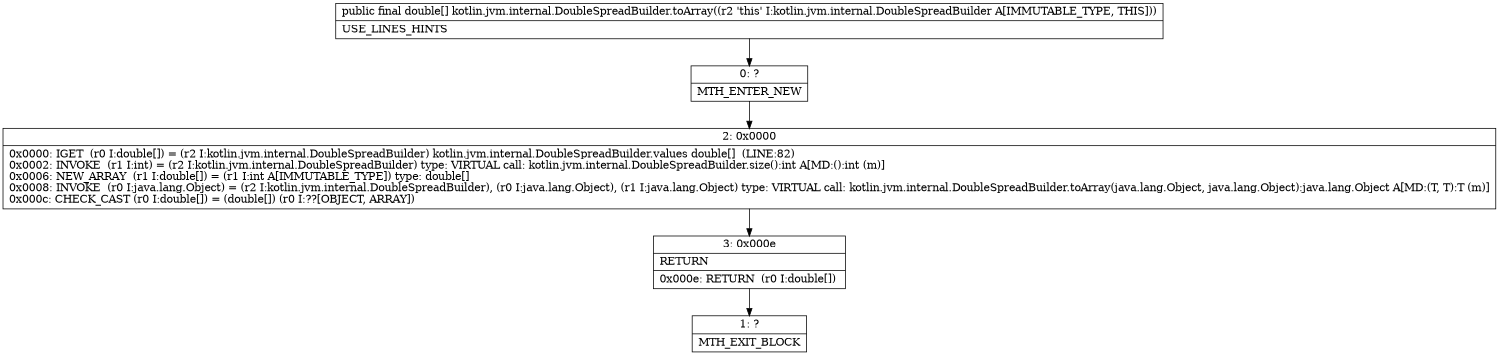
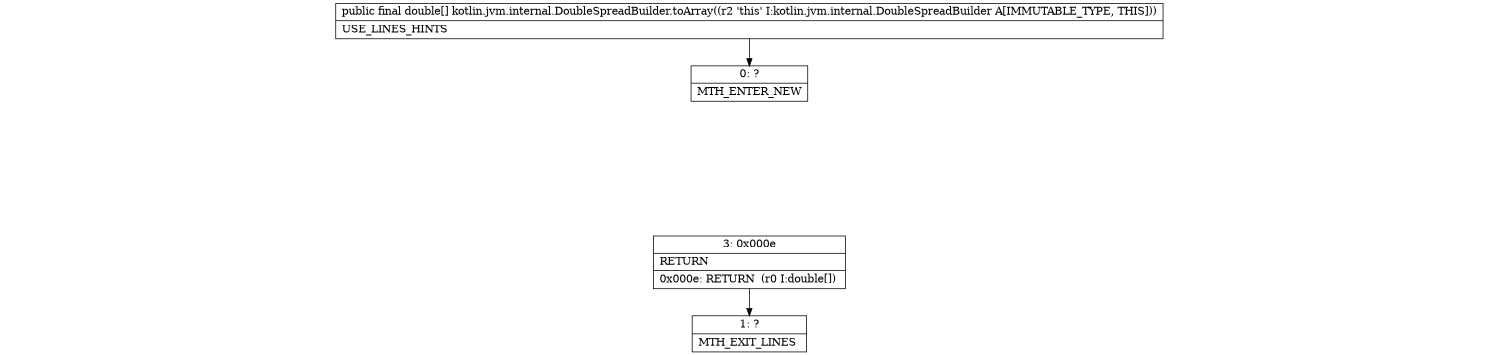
  digraph {
    node [shape=record]
    n1 [label="{0\:\ ?|MTH_ENTER_NEW\l}"]
-   n2 [label="{2\:\ 0x0000|0x0000: IGET  (r0 I:double[]) = (r2 I:kotlin.jvm.internal.DoubleSpreadBuilder) kotlin.jvm.internal.DoubleSpreadBuilder.values double[]  (LINE:82)\l0x0002: INVOKE  (r1 I:int) = (r2 I:kotlin.jvm.internal.DoubleSpreadBuilder) type: VIRTUAL call: kotlin.jvm.internal.DoubleSpreadBuilder.size():int A[MD:():int (m)]\l0x0006: NEW_ARRAY  (r1 I:double[]) = (r1 I:int A[IMMUTABLE_TYPE]) type: double[] \l0x0008: INVOKE  (r0 I:java.lang.Object) = (r2 I:kotlin.jvm.internal.DoubleSpreadBuilder), (r0 I:java.lang.Object), (r1 I:java.lang.Object) type: VIRTUAL call: kotlin.jvm.internal.DoubleSpreadBuilder.toArray(java.lang.Object, java.lang.Object):java.lang.Object A[MD:(T, T):T (m)]\l0x000c: CHECK_CAST (r0 I:double[]) = (double[]) (r0 I:??[OBJECT, ARRAY]) \l}"]
    n3 [label="{3\:\ 0x000e|RETURN\l|0x000e: RETURN  (r0 I:double[]) \l}"]
-   n4 [label="{1\:\ ?|MTH_EXIT_BLOCK\l}"]
+   n4 [label="{1\:\ ?|MTH_EXIT_LINES\l}"]
    n5 [label="{public final double[] kotlin.jvm.internal.DoubleSpreadBuilder.toArray((r2 'this' I:kotlin.jvm.internal.DoubleSpreadBuilder A[IMMUTABLE_TYPE, THIS]))  | USE_LINES_HINTS\l}"]
-   n1 -> n2
-   n2 -> n3
    n3 -> n4
    n5 -> n1
  }
